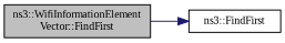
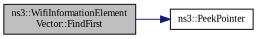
  digraph {
    rankdir=LR
    fontname="Liberation Serif"
    node [color=black fontname="Liberation Serif" fontsize=10 shape=record style=filled]
    n1 [fillcolor=grey75 fontcolor=black height=0.2 label="ns3::WifiInformationElement\lVector::FindFirst" width=0.4]
-   n2 [fillcolor=white height=0.2 label="ns3::FindFirst" width=0.4]
+   n2 [fillcolor=white height=0.2 label="ns3::PeekPointer" width=0.4]
    n1 -> n2 [color=midnightblue fontname="Liberation Serif" fontsize=10 labelfontname=Helvetica labelfontsize=10 style=solid]
  }
